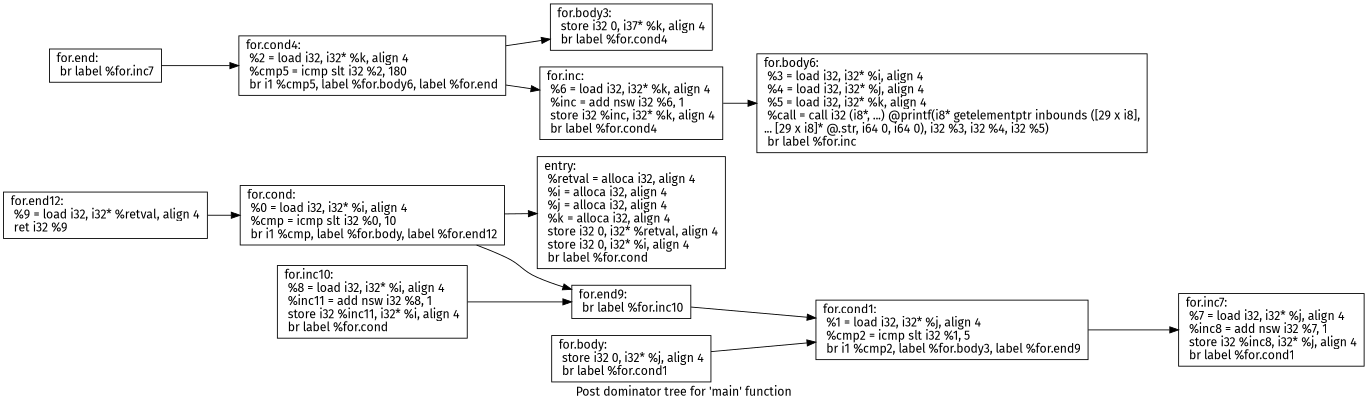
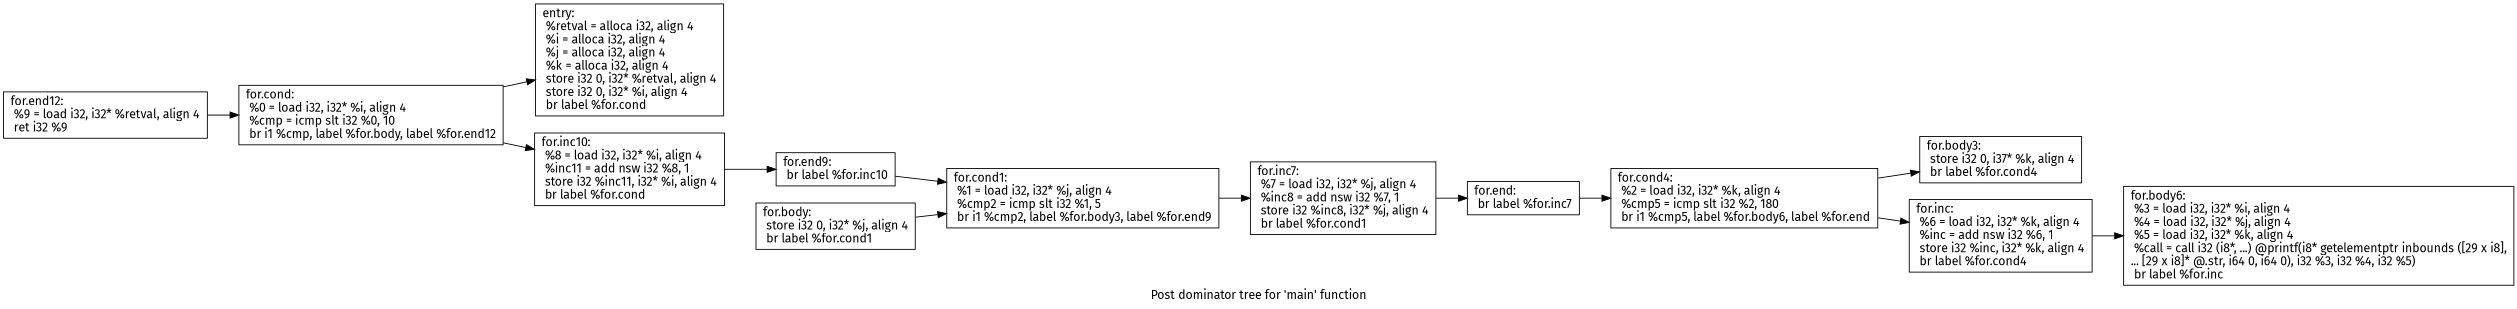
  digraph {
    fontname="Fira Sans"
    label="Post dominator tree for 'main' function"
    rankdir=LR
    node [fontname="Fira Sans" shape=record]
    edge [fontname="Fira Sans"]
    n1 [label="{for.end12:                                        \l  %9 = load i32, i32* %retval, align 4\l  ret i32 %9\l}"]
    n2 [label="{for.cond:                                         \l  %0 = load i32, i32* %i, align 4\l  %cmp = icmp slt i32 %0, 10\l  br i1 %cmp, label %for.body, label %for.end12\l}"]
    n3 [label="{entry:\l  %retval = alloca i32, align 4\l  %i = alloca i32, align 4\l  %j = alloca i32, align 4\l  %k = alloca i32, align 4\l  store i32 0, i32* %retval, align 4\l  store i32 0, i32* %i, align 4\l  br label %for.cond\l}"]
    n4 [label="{for.inc10:                                        \l  %8 = load i32, i32* %i, align 4\l  %inc11 = add nsw i32 %8, 1\l  store i32 %inc11, i32* %i, align 4\l  br label %for.cond\l}"]
    n5 [label="{for.end9:                                         \l  br label %for.inc10\l}"]
    n6 [label="{for.cond1:                                        \l  %1 = load i32, i32* %j, align 4\l  %cmp2 = icmp slt i32 %1, 5\l  br i1 %cmp2, label %for.body3, label %for.end9\l}"]
    n7 [label="{for.inc7:                                         \l  %7 = load i32, i32* %j, align 4\l  %inc8 = add nsw i32 %7, 1\l  store i32 %inc8, i32* %j, align 4\l  br label %for.cond1\l}"]
    n8 [label="{for.body:                                         \l  store i32 0, i32* %j, align 4\l  br label %for.cond1\l}"]
    n9 [label="{for.end:                                          \l  br label %for.inc7\l}"]
    n10 [label="{for.cond4:                                        \l  %2 = load i32, i32* %k, align 4\l  %cmp5 = icmp slt i32 %2, 180\l  br i1 %cmp5, label %for.body6, label %for.end\l}"]
    n11 [label="{for.body3:                                        \l  store i32 0, i37* %k, align 4\l  br label %for.cond4\l}"]
    n12 [label="{for.inc:                                          \l  %6 = load i32, i32* %k, align 4\l  %inc = add nsw i32 %6, 1\l  store i32 %inc, i32* %k, align 4\l  br label %for.cond4\l}"]
    n13 [label="{for.body6:                                        \l  %3 = load i32, i32* %i, align 4\l  %4 = load i32, i32* %j, align 4\l  %5 = load i32, i32* %k, align 4\l  %call = call i32 (i8*, ...) @printf(i8* getelementptr inbounds ([29 x i8],\l... [29 x i8]* @.str, i64 0, i64 0), i32 %3, i32 %4, i32 %5)\l  br label %for.inc\l}"]
    n1 -> n2
    n2 -> n3
-   n2 -> n5
+   n2 -> n4
    n4 -> n5
    n5 -> n6
    n6 -> n7
+   n7 -> n9
    n8 -> n6
    n9 -> n10
    n10 -> n11
    n10 -> n12
    n12 -> n13
  }
